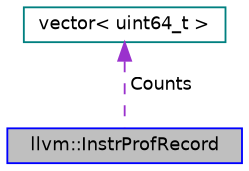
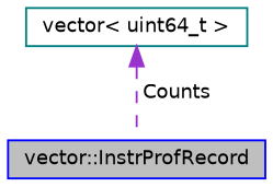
  digraph {
    node [fontname=Helvetica fontsize=10 shape=box]
-   n1 [color=blue fillcolor=grey75 fontcolor=black height=0.2 label="llvm::InstrProfRecord" style=filled width=0.4]
+   n1 [color=blue fillcolor=grey75 fontcolor=black height=0.2 label="vector::InstrProfRecord" style=filled width=0.4]
    n2 [color=teal height=0.2 label="vector\< uint64_t \>" width=0.4]
    n2 -> n1 [color=darkorchid3 dir=back fontname=Helvetica fontsize=10 label=" Counts" labelfontname=Helvetica labelfontsize=10 style=dashed]
  }
